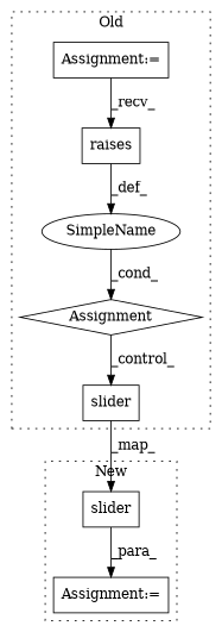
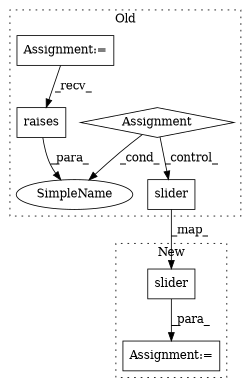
  digraph {
    node [a=32 l="7,1" shape=box]
    n1 [label=slider s="1059,1089"]
    n2 [a=42 label=SimpleName shape=ellipse l=""]
    n3 [a=104 l="10,2" label=Assignment s="971,1017" shape=diamond]
    n4 [label=raises s="988,1016"]
    n5 [a=7 l=6 label="Assignment:=" s=959]
    n6 [label=slider s="2009,2039"]
    n7 [a=7 l=1 label="Assignment:=" s=1998]
    subgraph cluster_1 {
      label=Old
      style=dotted
      n1
      n2
      n3
      n4
      n5
    }
    subgraph cluster_2 {
      label=New
      style=dotted
      n6
      n7
    }
    n1 -> n6 [label=_map_]
-   n2 -> n3 [label=_cond_]
+   n3 -> n2 [label=_cond_]
    n3 -> n1 [label=_control_]
-   n4 -> n2 [label=_def_]
+   n4 -> n2 [label=_para_]
    n5 -> n4 [label=_recv_]
    n6 -> n7 [label=_para_]
  }
